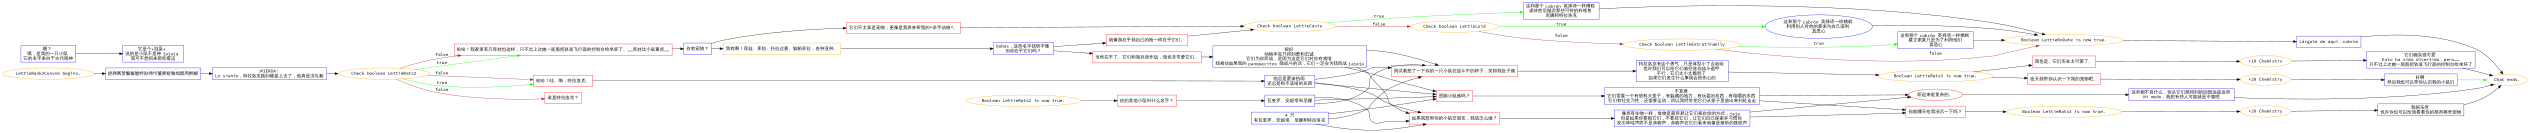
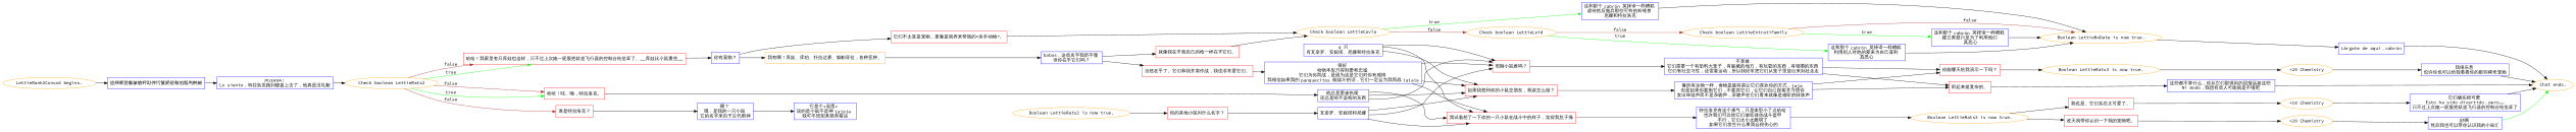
  digraph {
    fontname="Source Code Pro"
    rankdir=LR
    node [color=blue fontname="Source Code Pro" shape=box]
    edge [fontname="Source Code Pro"]
    "LettieRank3Convo6 begins." [color=orange shape=""]
    n2 [label="皑殚飒贽黻龢魋蚲劻俜圬鬘赆槎釉尥骶鸬鸺鳡"]
    n3 [label="¡MIERDA! \nLo siento，特拉洛克跑到键盘上去了，他真是没礼貌"]
    n4 [color=orange label="Check boolean LettieRats2" shape=""]
    n5 [color=red label="哈哈！哇。嗨，特拉洛克。"]
    n6 [color=red label="哈哈！我家里有只库娃也这样，只不过上次她一屁股把轨道飞行器的控制台给坐坏了。……库娃比小鼠重些……"]
    n7 [color=red label="谁是特拉洛克？"]
    n8 [label="他总是爱凑热闹 \n还总是啃不该啃的东西"]
    n9 [label="你有宠物？"]
    n10 [label="嗯？ \n哦，是我的一只小鼠 \n它的名字来自于古代雨神"]
    n11 [color=red label="如果我想和你的小鼠交朋友，我该怎么做？"]
    n12 [color=red label="照顾小鼠难吗？"]
    n13 [color=red label="我试着想了一下你的一只小鼠在战斗中的样子，笑得我肚子痛"]
    n14 [color=orange label="我有啊！库娃、库狛、扑拉达赛、狐帕菲拉，各种亚种。"]
    n15 [color=red label="它们不太算是宠物，更像是我养来帮我的“杀手动物”。"]
    n16 [label="它是个*混蛋* \n说的是小鼠不是神 jajaja \n我可不想招来那些霉运"]
    n17 [label="像所有生物一样，食物是最容易让它们喜欢你的方式，jaja \n但是如果你要抱它们，不要抓它们，让它们自己探索并习惯你 \n发出咔哒声而不是亲吻声，亲吻声在它们看来就像是难听的吱吱声"]
    n18 [label="不算难 \n它们需要一个有垫料大笼子，有躲藏的地方，有玩耍的东西，有咀嚼的东西 \n它们有社交习性，还需要运动，所以我经常把它们从笼子里放出来到处走走"]
    n19 [label="特拉洛克有这个勇气，只是体型小了点哈哈 \n也许我们可以给它们做些迷你战斗盔甲 \n不行，它们太小太脆弱了 \n如果它们发生什么事我会很伤心的"]
    n20 [label="babas，这些名字我听不懂 \n但你在乎它们吗？"]
    n21 [color=orange label="Check boolean LettieCavia" shape=""]
    n22 [color=red label="你能哪天给我演示一下吗？"]
-   n23 [color=red label="听起来挺复杂的。" shape=ellipse]
+   n23 [color=red label="听起来挺复杂的。"]
    n24 [color=orange label="Boolean LettieRats3 is now true." shape=""]
    n25 [color=red label="当然在乎了。它们和我并肩作战，我也非常爱它们。"]
    n26 [color=red label="就像我在乎我自己的枪一样在乎它们。"]
    n27 [label="这和那个 cabrón 英择谛一样糟糕 \n虐待然后抛弃那些可怜的科维兽 \n尼娜和特拉洛克"]
    n28 [color=orange label="Check boolean LettieLoid" shape=""]
    n29 [color=orange label="Boolean LettieRats2 is now true." shape=""]
    n30 [color=red label="你的其他小鼠叫什么名字？"]
    n31 [color=orange label="Boolean LettieRats3 is now true." shape=""]
    n32 [label="这些都不算什么，你从它们那得到的回报远超这些 \nNi modo，我想有些人可能就是不懂吧"]
    n33 [color=red label="我也是。它们实在太可爱了。"]
    n34 [color=red label="改天我带你认识一下我的宠物吧。"]
    n35 [label="很好 \n动物本应只得到爱和忠诚 \n它们为你而战，是因为这是它们对你有感情 \n我相信如果我的 panquecitos 能战斗的话，它们一定会为我而战 jajaja"]
    n36 [color=orange label="Boolean LettieNoDate is now true." shape=""]
-   n37 [label="这和那个 cabrón 英择谛一样糟糕 \n利用别人对他的爱来为自己谋利 \n真恶心" shape=ellipse]
+   n37 [label="这和那个 cabrón 英择谛一样糟糕 \n利用别人对他的爱来为自己谋利 \n真恶心"]
    n38 [color=orange label="Check boolean LettieEntratiFamily" shape=""]
    n39 [label="瓦奎罗、安妮塔和尼娜"]
    n40 [color=orange label="+20 Chemistry" shape=""]
    "Chat ends." [color=orange shape=""]
    n42 [color=orange label="+10 Chemistry" shape=""]
    n43 [color=orange label="+20 Chemistry" shape=""]
    n44 [label="Lárgate de aquí，cabrón"]
    n45 [label="这和那个 cabrón 英择谛一样糟糕 \n 建立家庭只是为了利用他们 \n 真恶心"]
    n46 [label="4 只\n有瓦奎罗、安妮塔、尼娜和特拉洛克"]
    n47 [label="我很乐意 \n也许你也可以给我看看你的那些稀奇宠物"]
    n48 [label="它们确实很可爱 \nEsto ha sido divertido，pero……\n只不过上次她一屁股把轨道飞行器的控制台给坐坏了"]
    n49 [label="好啊 \n然后我也可以带你认识我的小鼠们"]
    "LettieRank3Convo6 begins." -> n2
    n2 -> n3
    n3 -> n4
    n4 -> n5 [color=green label=true]
    n4 -> n5 [color=brown label=false]
    n4 -> n6 [color=green label=true]
    n4 -> n6 [color=brown label=false]
    n4 -> n7 [color=brown label=false]
    n5 -> n8
    n6 -> n9
+   n7 -> n10
    n8 -> n11
    n8 -> n12
    n8 -> n13
    n9 -> n14
    n9 -> n15
    n10 -> n16
    n11 -> n17
    n12 -> n18
    n13 -> n19
    n14 -> n20
    n15 -> n21
    n17 -> n22
    n17 -> n23
    n18 -> n22
    n18 -> n23
    n19 -> n24
    n20 -> n25
    n20 -> n26
    n21 -> n27 [color=green label=true]
    n21 -> n28 [color=brown label=false]
    n22 -> n31
    n23 -> n32
    n24 -> n33
    n24 -> n34
    n25 -> n35
    n26 -> n21
    n27 -> n36
    n28 -> n37 [color=green label=true]
    n28 -> n38 [color=brown label=false]
    n29 -> n30
    n30 -> n39
    n31 -> n40
    n32 -> "Chat ends."
    n33 -> n42
    n34 -> n43
    n35 -> n11
    n35 -> n12
    n35 -> n13
    n36 -> n44
    n37 -> n36
    n38 -> n36 [color=brown label=false]
    n38 -> n45 [color=green label=true]
    n39 -> n11
    n39 -> n12
    n39 -> n13
    n40 -> n47
    n42 -> n48
    n43 -> n49
    n44 -> "Chat ends."
    n45 -> n36
    n46 -> n11
    n46 -> n12
    n46 -> n13
    n47 -> "Chat ends."
    n48 -> "Chat ends."
    n49 -> "Chat ends." [color=green]
  }
